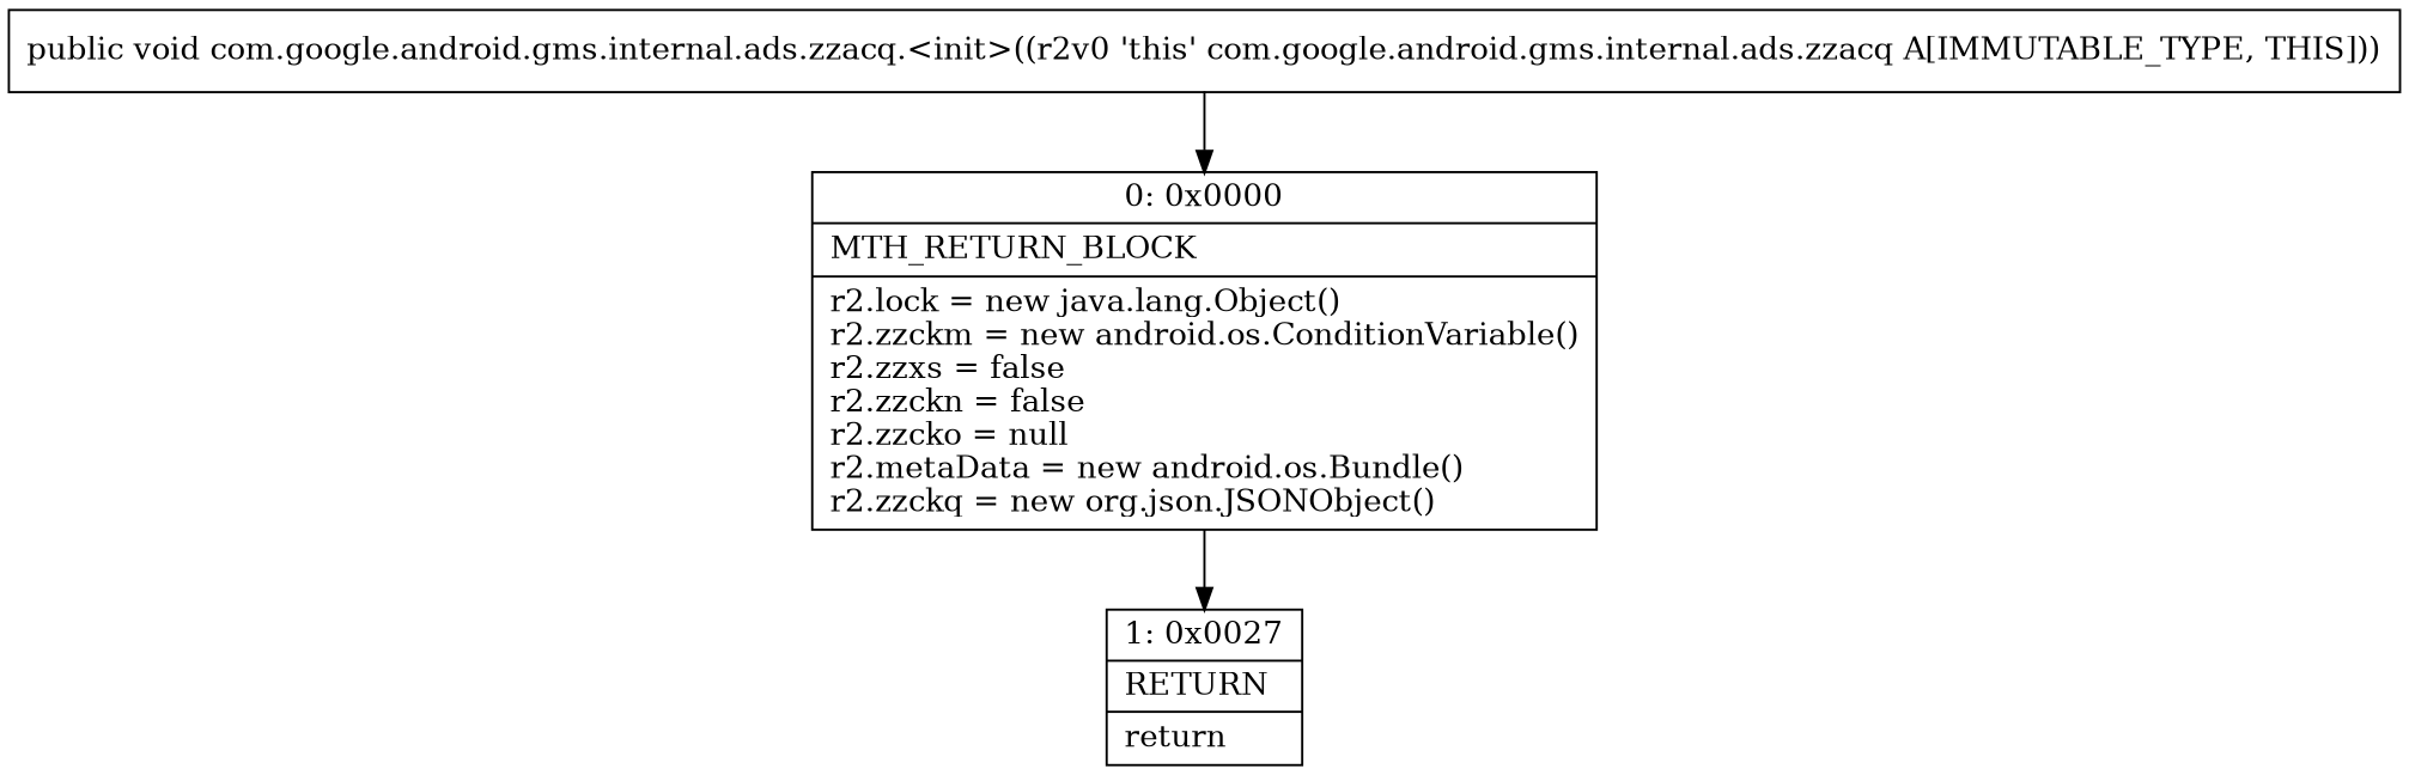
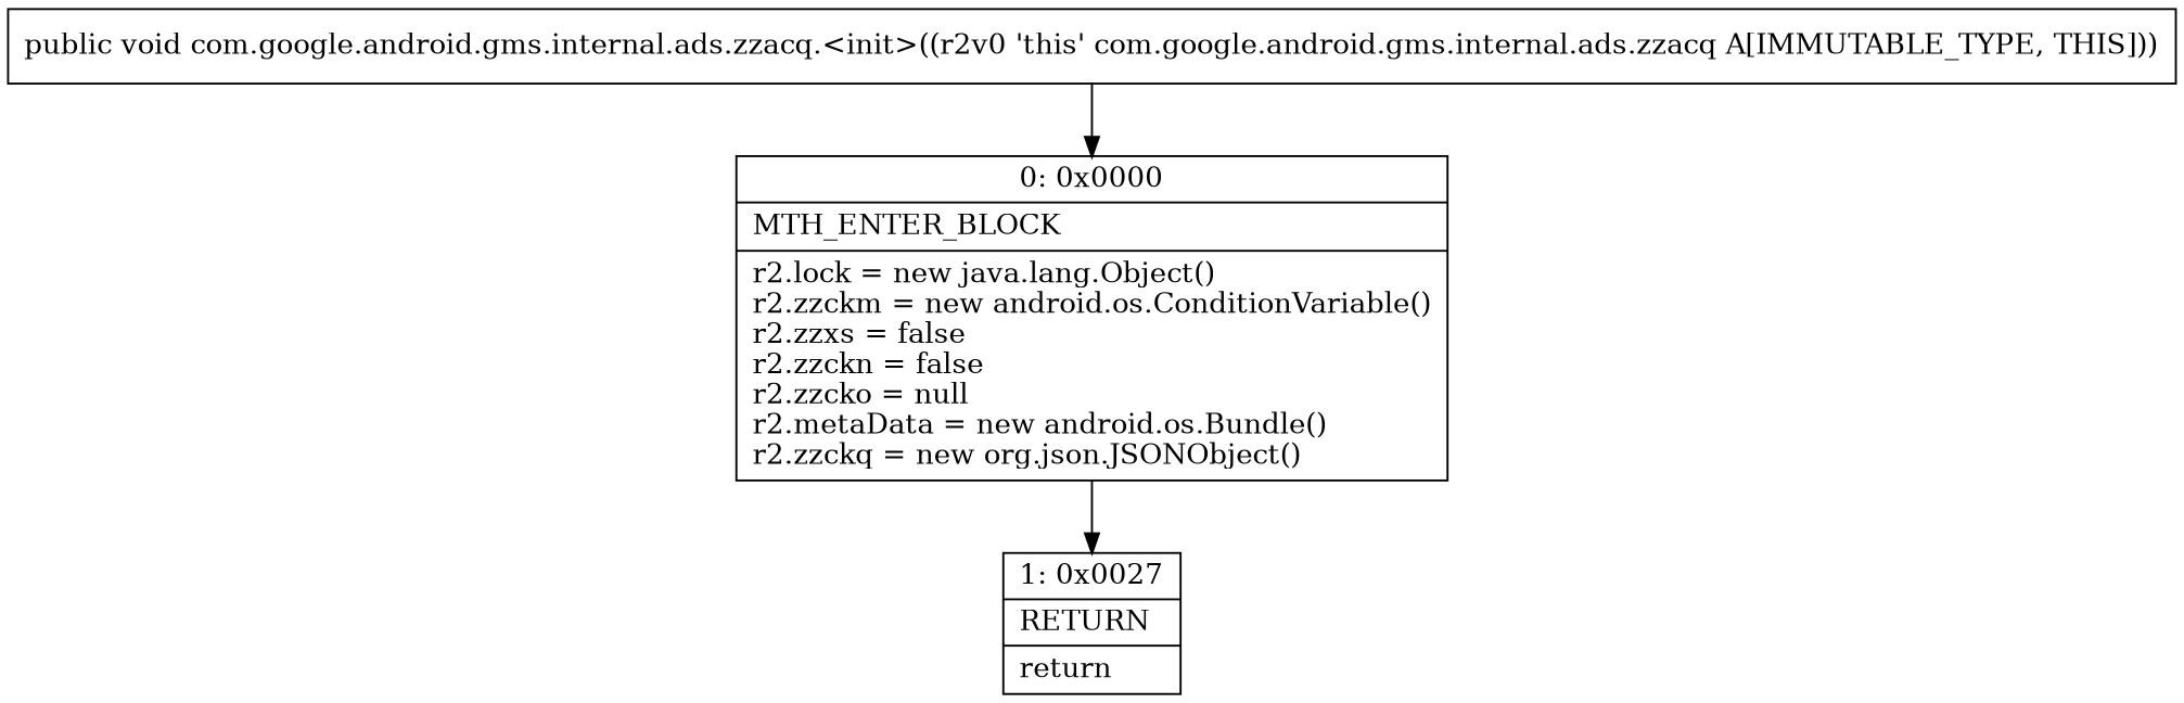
  digraph {
    node [shape=record]
-   n1 [label="{0\:\ 0x0000|MTH_RETURN_BLOCK\l|r2.lock = new java.lang.Object()\lr2.zzckm = new android.os.ConditionVariable()\lr2.zzxs = false\lr2.zzckn = false\lr2.zzcko = null\lr2.metaData = new android.os.Bundle()\lr2.zzckq = new org.json.JSONObject()\l}"]
+   n1 [label="{0\:\ 0x0000|MTH_ENTER_BLOCK\l|r2.lock = new java.lang.Object()\lr2.zzckm = new android.os.ConditionVariable()\lr2.zzxs = false\lr2.zzckn = false\lr2.zzcko = null\lr2.metaData = new android.os.Bundle()\lr2.zzckq = new org.json.JSONObject()\l}"]
    n2 [label="{1\:\ 0x0027|RETURN\l|return\l}"]
    n3 [label="{public void com.google.android.gms.internal.ads.zzacq.\<init\>((r2v0 'this' com.google.android.gms.internal.ads.zzacq A[IMMUTABLE_TYPE, THIS])) }"]
    n1 -> n2
    n3 -> n1
  }
